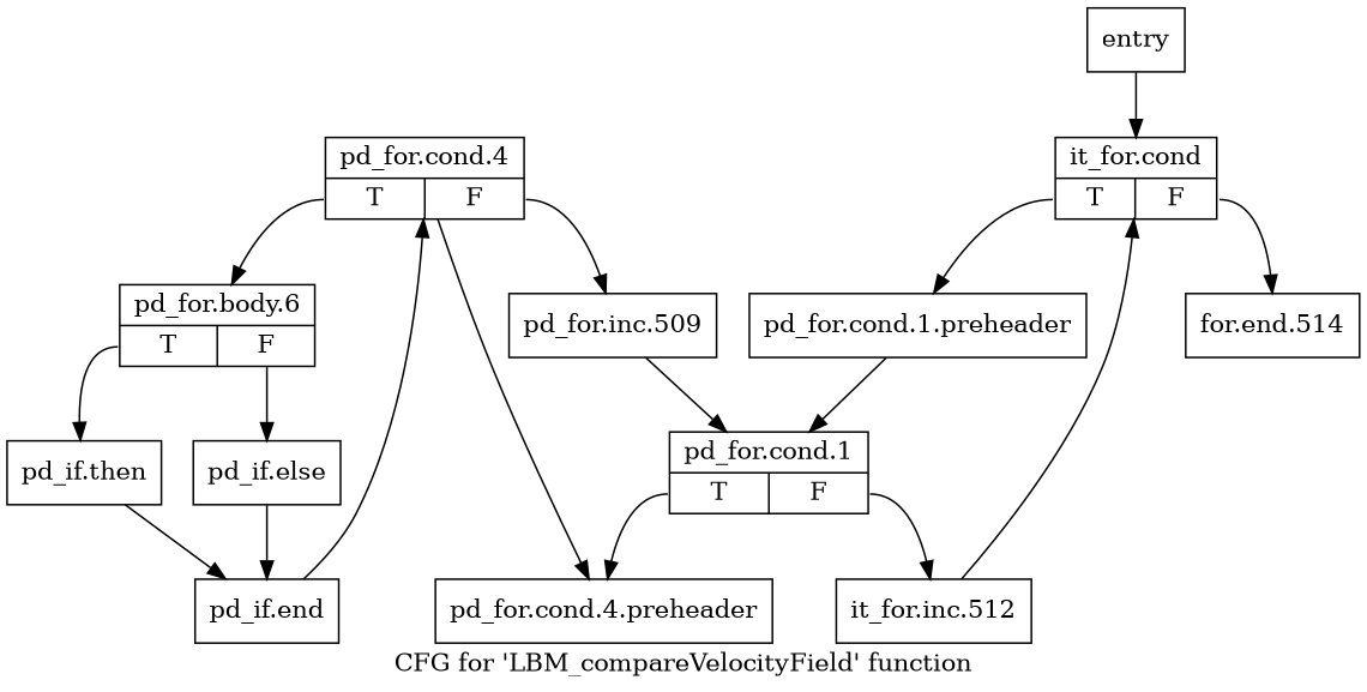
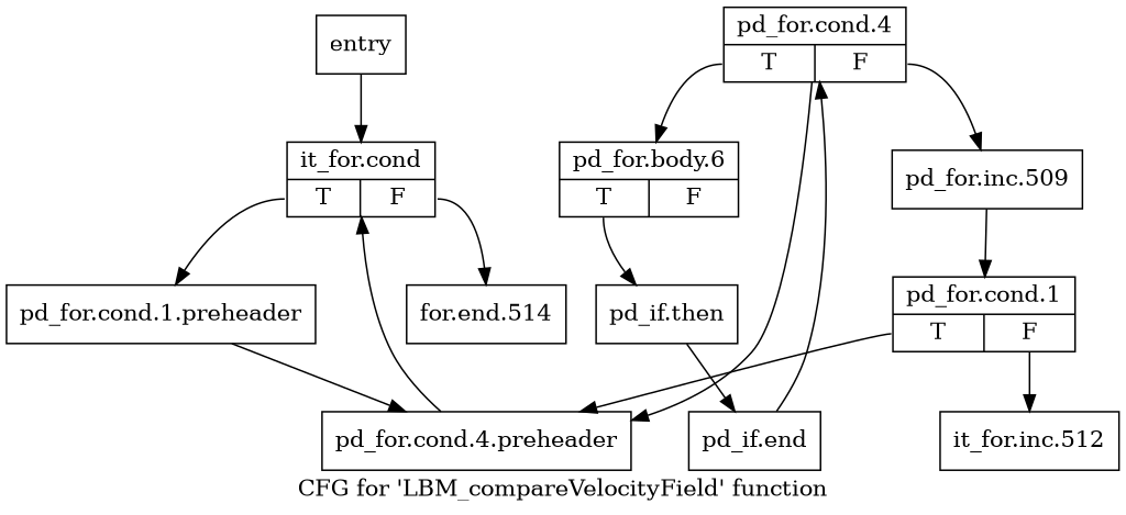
  digraph {
    label="CFG for 'LBM_compareVelocityField' function"
    node [shape=record]
    n1 [label="{entry}"]
    n2 [label="{it_for.cond|{<s0>T|<s1>F}}"]
    n3 [label="{pd_for.cond.1.preheader}"]
    n4 [label="{for.end.514}"]
    n5 [label="{pd_for.cond.1|{<s0>T|<s1>F}}"]
    n6 [label="{pd_for.cond.4.preheader}"]
    n7 [label="{it_for.inc.512}"]
    n8 [label="{pd_for.cond.4|{<s0>T|<s1>F}}"]
    n9 [label="{pd_for.body.6|{<s0>T|<s1>F}}"]
    n10 [label="{pd_for.inc.509}"]
    n11 [label="{pd_if.then}"]
-   n12 [label="{pd_if.else}"]
    n13 [label="{pd_if.end}"]
    n1 -> n2
    n2 -> n3 [tailport=s0]
    n2 -> n4 [tailport=s1]
-   n3 -> n5
+   n3 -> n6
    n5 -> n6 [tailport=s0]
    n5 -> n7 [tailport=s1]
-   n7 -> n2
+   n6 -> n2
    n8 -> n6
    n8 -> n9 [tailport=s0]
    n8 -> n10 [tailport=s1]
    n9 -> n11 [tailport=s0]
-   n9 -> n12 [tailport=s1]
    n10 -> n5
    n11 -> n13
-   n12 -> n13
    n13 -> n8
  }
